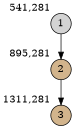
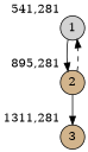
  digraph {
    bgcolor=white
    node [fillcolor=tan fixedsize=true shape=circle style=filled]
    edge [style=solid]
    1 [fillcolor=lightgrey height=0.3 width=0.4 xlabel="541,281"]
    2 [height=0.3 width=0.4 xlabel="895,281"]
    3 [height=0.3 width=0.4 xlabel="1311,281"]
    1 -> 2
+   2 -> 1 [style=dashed]
    2 -> 3
  }
